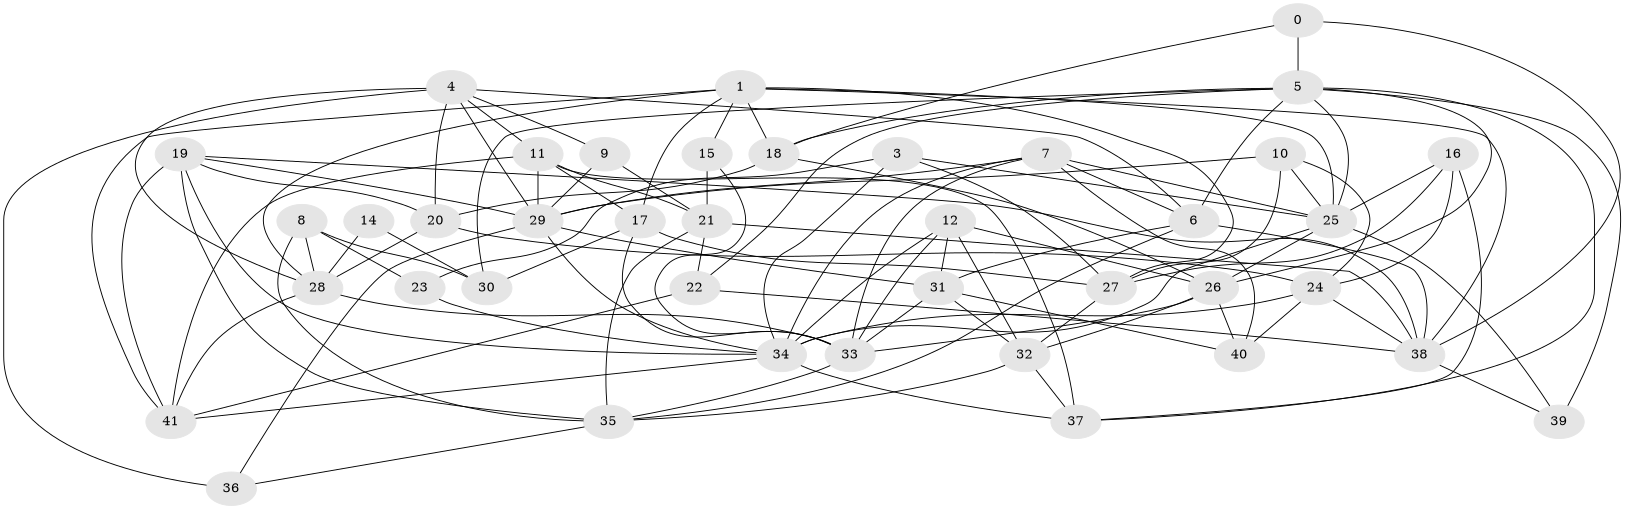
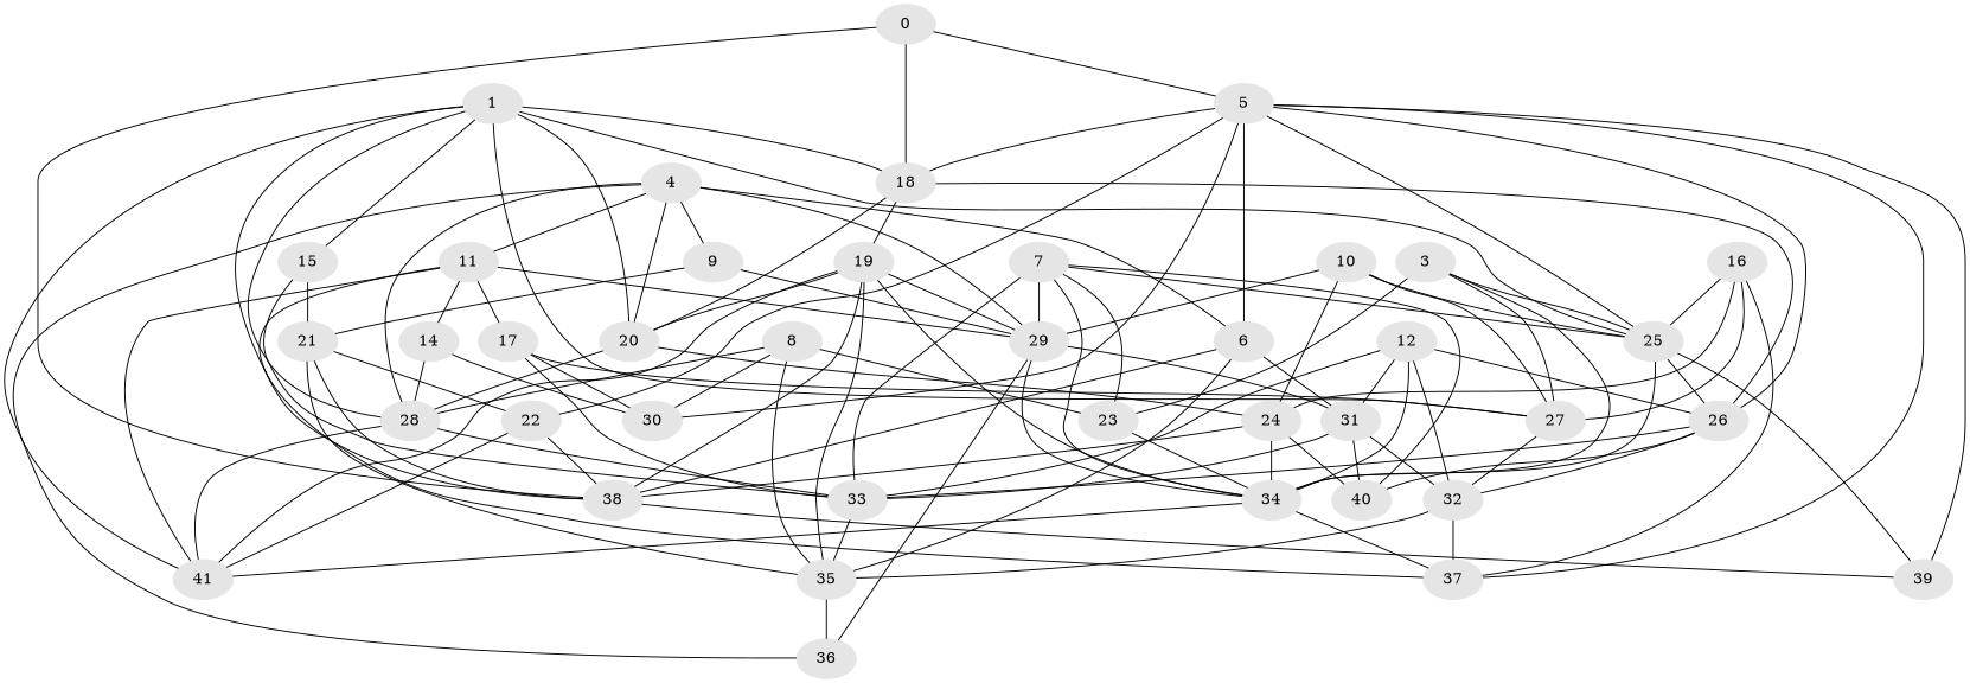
  graph {
    node [color=gray90 style=filled]
    edge [weight=1.0]
    1
    15
    18
    20
    25
    27
    28
    38
    41
    33
    21
    26
    19
    24
    34
    39
    32
    n18 [label=0]
    5
    6
    22
    30
    37
    3
    23
    4
    9
    11
    29
    36
    31
    35
    14
    17
    40
    7
    8
    10
    12
    16
    1 -- 15
    1 -- 18
-   1 -- 17
+   1 -- 20
    1 -- 25
    1 -- 27
    1 -- 28
    1 -- 38
    1 -- 41
    15 -- 33
    15 -- 21
    18 -- 20
    18 -- 26
+   18 -- 19
    20 -- 28
    20 -- 24
    25 -- 26
    25 -- 34
    25 -- 39
    27 -- 32
    28 -- 41
    28 -- 33
    38 -- 39
    33 -- 35
    21 -- 38
    21 -- 22
    21 -- 35
    26 -- 33
    26 -- 32
    26 -- 40
    19 -- 20
    19 -- 38
    19 -- 41
    19 -- 34
    19 -- 29
    19 -- 35
    24 -- 38
    24 -- 34
    24 -- 40
    34 -- 41
    34 -- 37 [weight=2.0]
    32 -- 37
    32 -- 35
    n18 -- 18
    n18 -- 38
    n18 -- 5
    5 -- 18
    5 -- 25
    5 -- 26
    5 -- 39
    5 -- 6
    5 -- 22
    5 -- 30
    5 -- 37
    6 -- 38
    6 -- 31
    6 -- 35
    22 -- 38
    22 -- 41
    3 -- 25
    3 -- 27
    3 -- 34
    3 -- 23
    23 -- 34
    4 -- 20
    4 -- 28
    4 -- 6
    4 -- 9
    4 -- 11
    4 -- 29
    4 -- 36
    9 -- 21
    9 -- 29
    11 -- 41
    11 -- 37
    11 -- 29
-   11 -- 21
+   11 -- 14
    11 -- 17
    29 -- 34
    29 -- 36
    29 -- 31
    31 -- 33
    31 -- 32
    31 -- 40
    35 -- 36
    14 -- 28
    14 -- 30
    17 -- 27
    17 -- 33
    17 -- 30
    7 -- 25
    7 -- 33
    7 -- 34
-   7 -- 6
+   7 -- 23
    7 -- 29
    7 -- 40
    8 -- 28
    8 -- 30
    8 -- 23
    8 -- 35
    10 -- 25
    10 -- 27
    10 -- 24
    10 -- 29
    12 -- 33
    12 -- 26 [weight=2.0]
    12 -- 34
    12 -- 32
    12 -- 31
    16 -- 25
    16 -- 27
    16 -- 24
    16 -- 37 [weight=2.0]
  }
